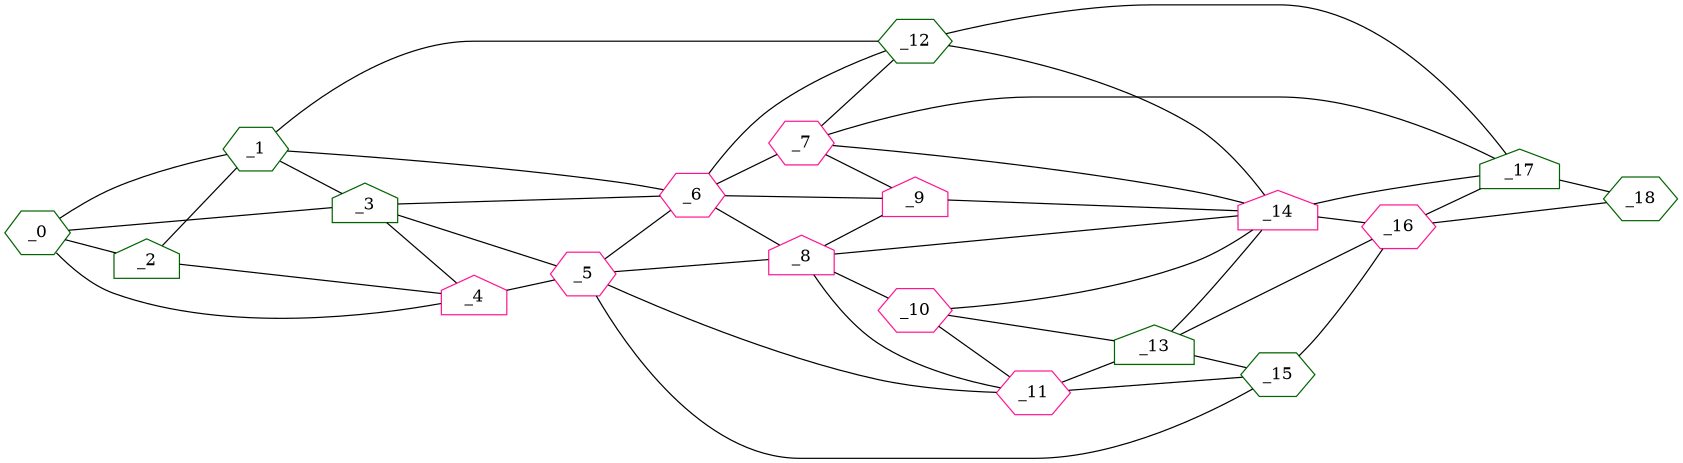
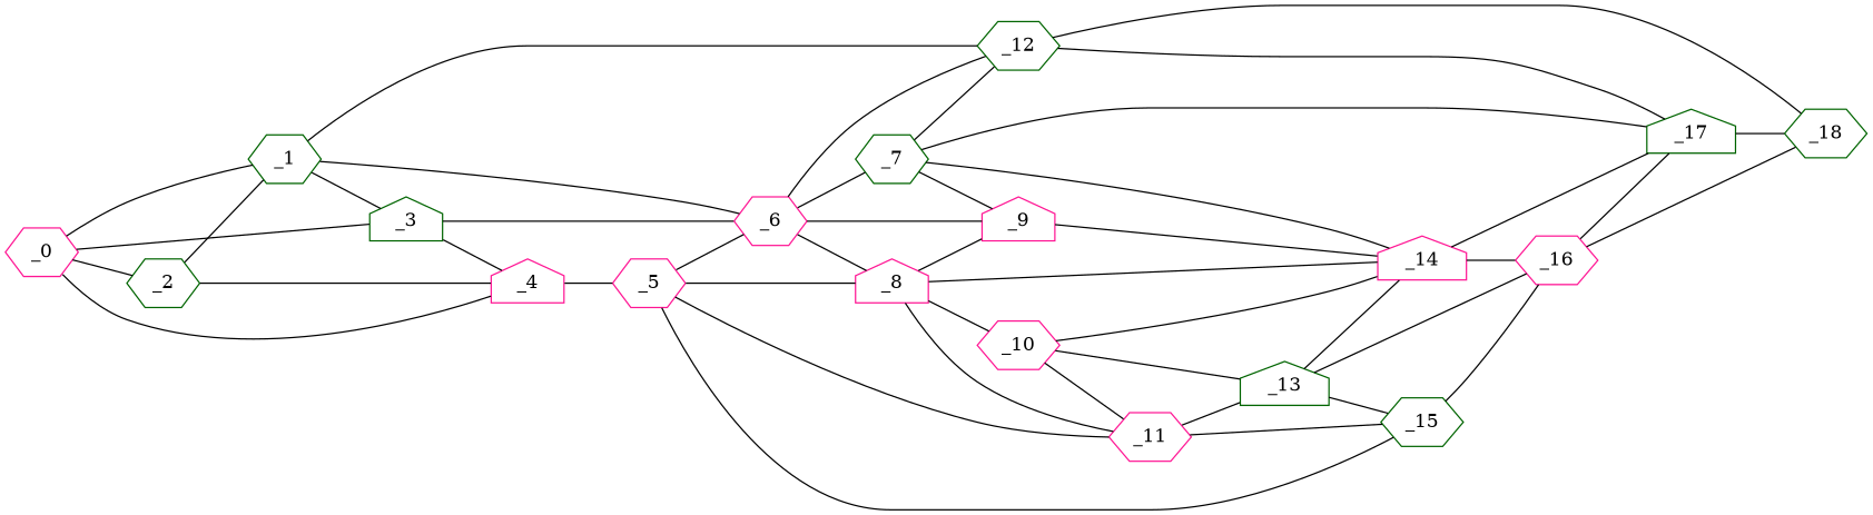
  graph {
    rankdir=LR
    node [color=deeppink shape=hexagon x=86 y=68]
    edge [valence=2]
-   _0 [color=darkgreen x=4 y=38]
+   _0 [x=4 y=38]
    _1 [color=darkgreen x=18 y=99]
-   _2 [color=darkgreen shape=house x=24 y=28]
+   _2 [color=darkgreen x=24 y=28]
    _3 [color=darkgreen shape=house x=25 y=34]
    _4 [shape=house x=35 y=22]
    _6 [x=78 y=70]
    _12 [color=darkgreen x=93 y=107]
    _5 [x=50 y=17]
    _8 [shape=house y=54]
-   _7 [x=84]
+   _7 [color=darkgreen x=84]
    _9 [shape=house y=61]
    _17 [color=darkgreen shape=house x=112]
    _18 [color=darkgreen x=121 y=73]
    _11 [x=92 y=39]
    _15 [color=darkgreen x=103 y=41]
    _14 [shape=house x=97 y=55]
    _10 [x=91 y=47]
    _13 [color=darkgreen shape=house x=95 y=46]
    _16 [x=110 y=51]
    _0 -- _1 [valence=1]
    _0 -- _2
    _0 -- _3 [valence=1]
    _0 -- _4 [valence=1]
    _1 -- _3
    _1 -- _6
    _1 -- _12 [valence=1]
    _2 -- _1 [valence=1]
    _2 -- _4
    _3 -- _4
    _3 -- _6 [valence=1]
-   _3 -- _5 [valence=1]
    _4 -- _5 [valence=1]
    _6 -- _12
    _6 -- _8
    _6 -- _7
    _6 -- _9
    _12 -- _17
-   _12 -- _14 [valence=1]
+   _12 -- _18 [valence=1]
    _5 -- _6
    _5 -- _8
    _5 -- _11 [valence=1]
    _5 -- _15 [valence=1]
    _8 -- _9
    _8 -- _11 [valence=1]
    _8 -- _14 [valence=1]
    _8 -- _10
    _7 -- _12
    _7 -- _9 [valence=1]
    _7 -- _17
    _7 -- _14
    _9 -- _14 [valence=1]
    _17 -- _18 [valence=1]
    _11 -- _15
    _11 -- _13 [valence=1]
    _15 -- _16 [valence=1]
    _14 -- _17
    _14 -- _16
    _10 -- _11
    _10 -- _14
    _10 -- _13
    _13 -- _15
    _13 -- _14 [valence=1]
    _13 -- _16 [valence=1]
    _16 -- _17
    _16 -- _18 [valence=1]
  }
